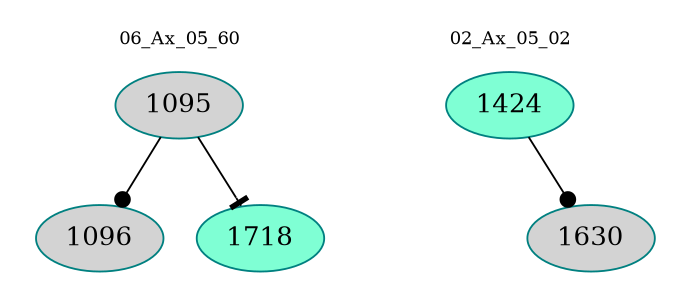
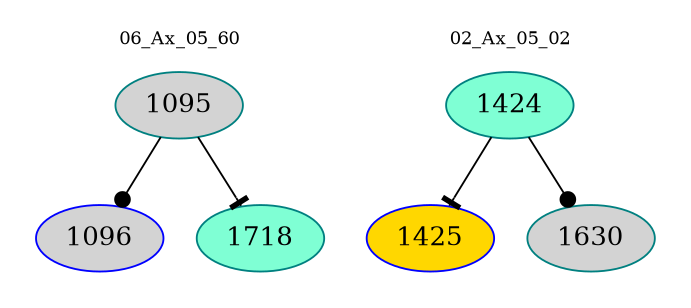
  digraph {
    node [color=teal fillcolor=lightgrey style=filled]
    edge [arrowhead=dot color=black]
    n1 [label=1095]
-   n2 [label=1096]
+   n2 [color=blue label=1096]
    n3 [fillcolor=aquamarine label=1718]
    n4 [fillcolor=aquamarine label=1424]
+   n5 [color=blue fillcolor=gold label=1425]
    n6 [label=1630]
    subgraph cluster_1 {
      color=white
      fontsize=10
      label="06_Ax_05_60"
      n1
      n2
      n3
    }
    subgraph cluster_2 {
      color=white
      fontsize=10
      label="02_Ax_05_02"
      n4
+     n5
      n6
    }
    n1 -> n2
    n1 -> n3 [arrowhead=tee]
+   n4 -> n5 [arrowhead=tee]
    n4 -> n6
  }
